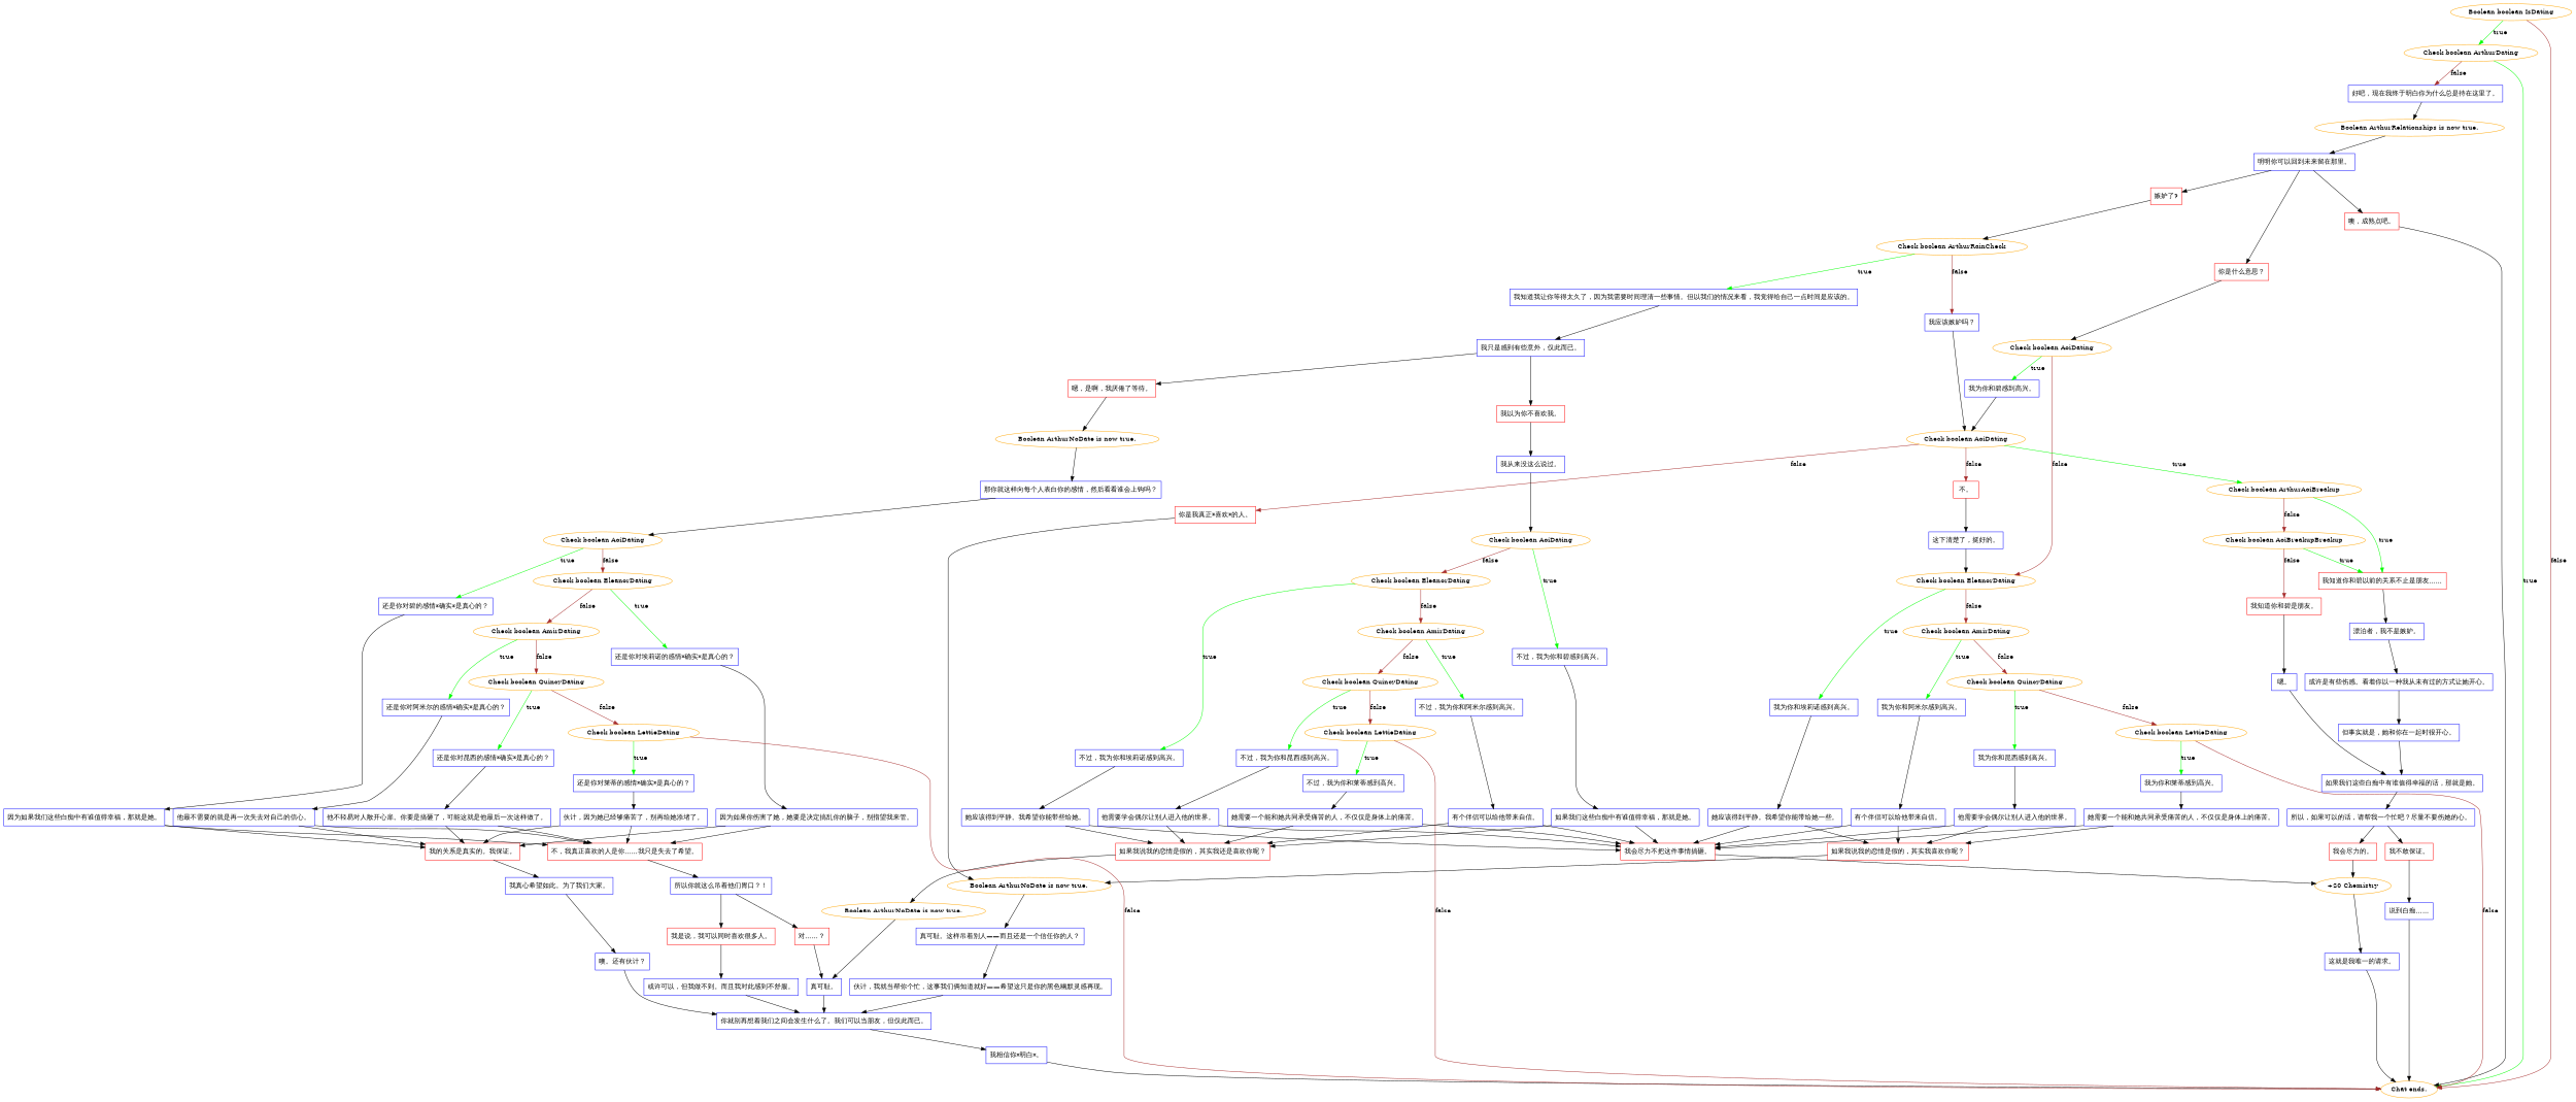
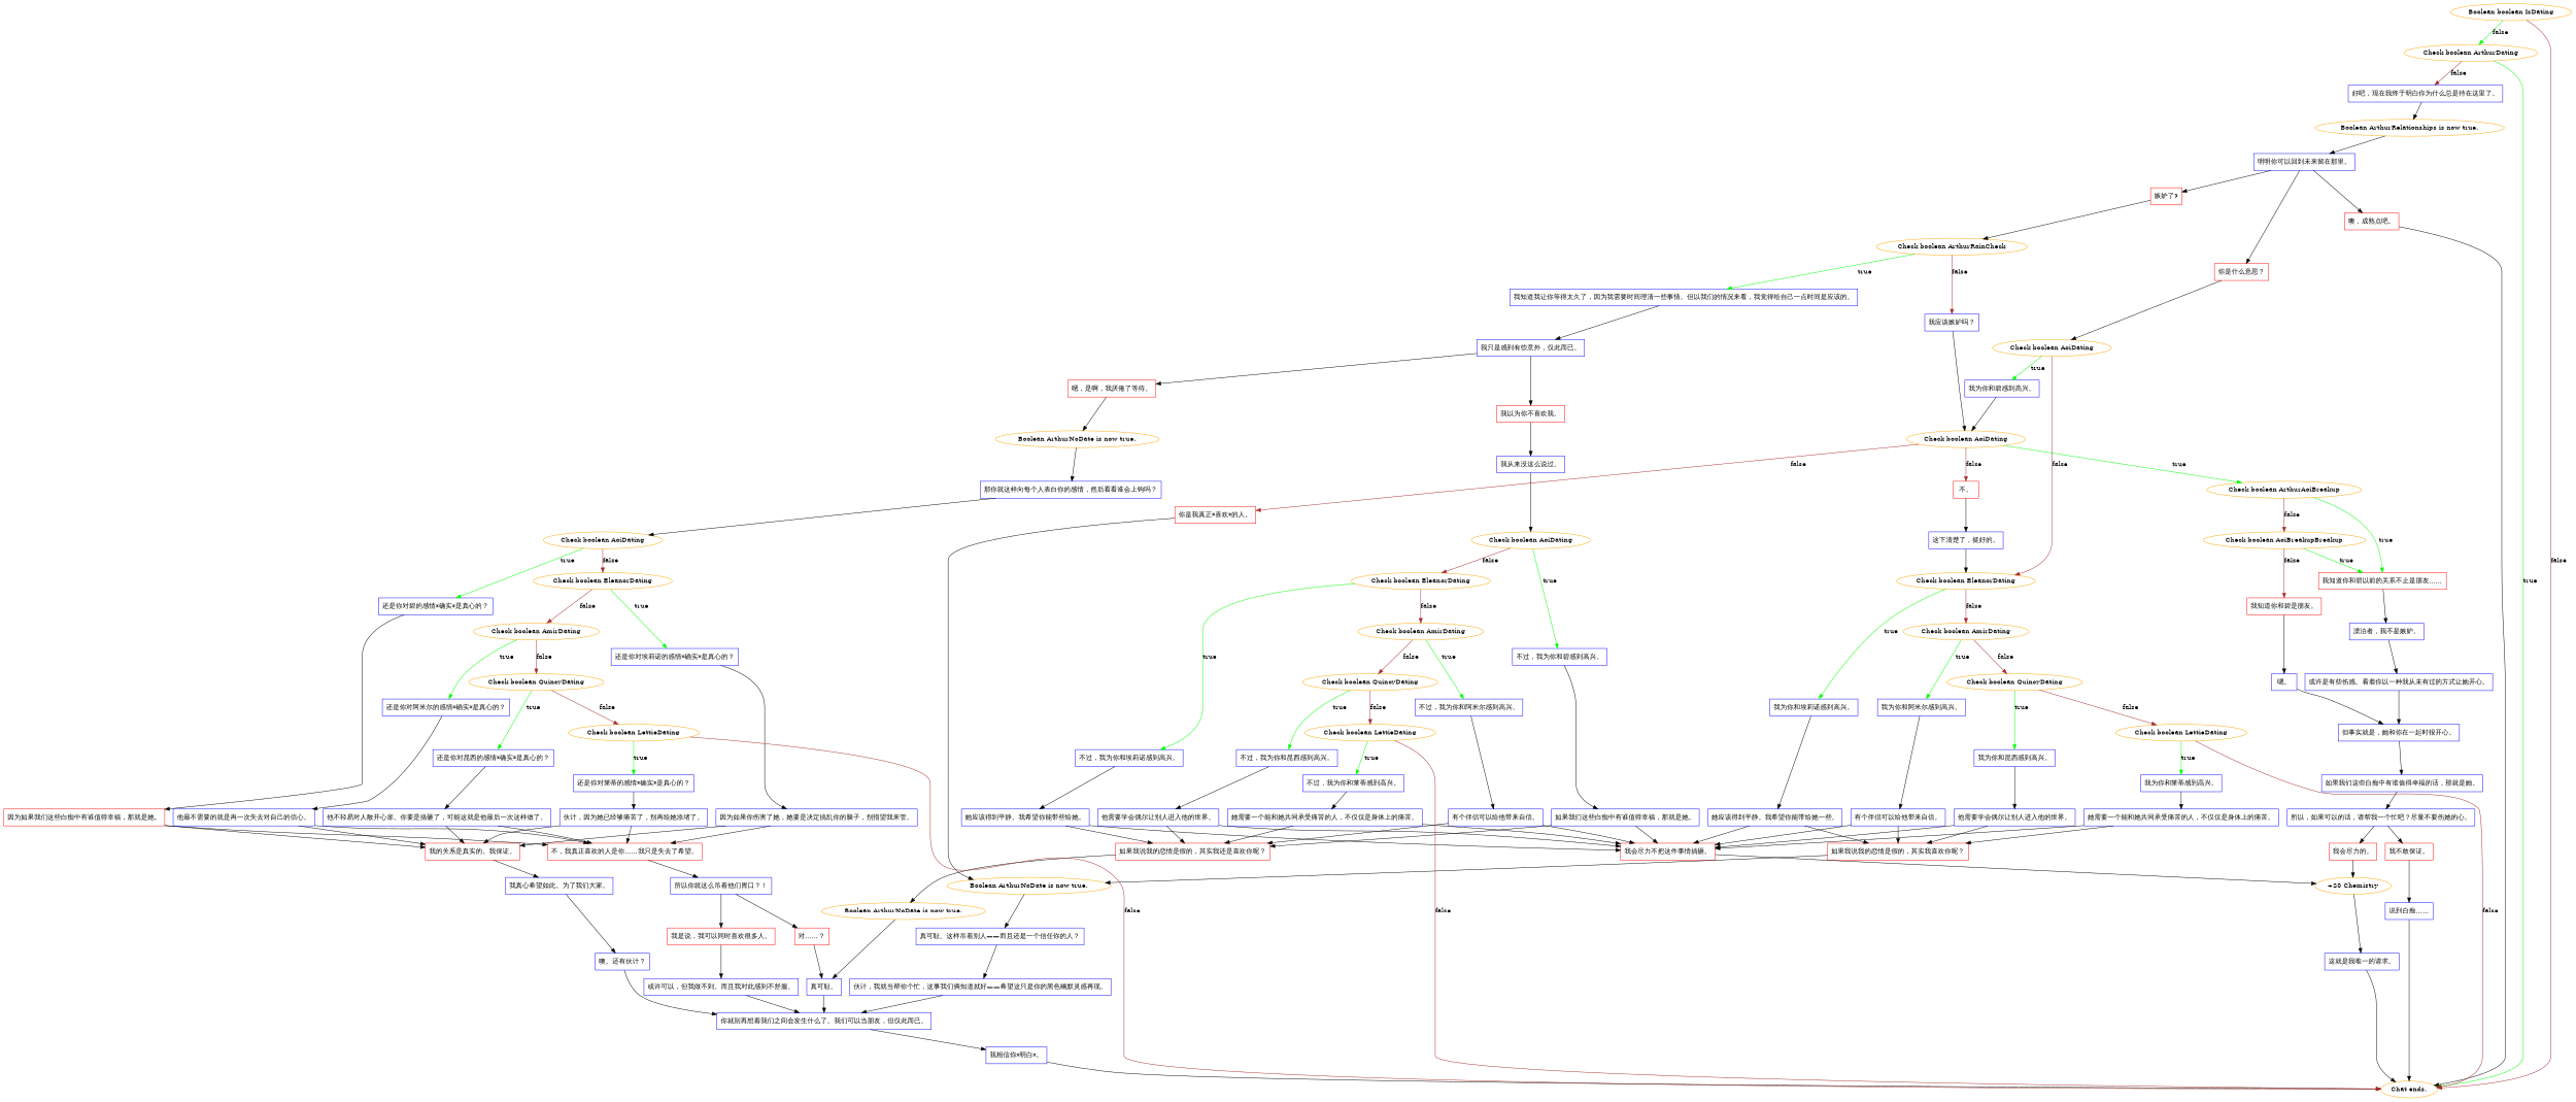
  digraph {
    node [color=blue shape=box]
    n1 [color=orange label="Boolean boolean IsDating" shape=""]
    n2 [color=orange label="Check boolean ArthurDating" shape=""]
    "Chat ends." [color=orange shape=""]
    n4 [label="好吧，现在我终于明白你为什么总是待在这里了。"]
    n5 [color=orange label="Boolean ArthurRelationships is now true." shape=""]
    n6 [label="明明你可以回到未来留在那里。"]
    n7 [color=red label="噢，成熟点吧。"]
    n8 [color=red label="嫉妒了?"]
    n9 [color=red label="你是什么意思？"]
    n10 [color=orange label="Check boolean ArthurRainCheck" shape=""]
    n11 [color=orange label="Check boolean AoiDating" shape=""]
    n12 [label="我知道我让你等得太久了，因为我需要时间理清一些事情。但以我们的情况来看，我觉得给自己一点时间是应该的。"]
    n13 [label="我应该嫉妒吗？"]
    n14 [label="我为你和碧感到高兴。"]
    n15 [color=orange label="Check boolean EleanorDating" shape=""]
    n16 [label="我只是感到有些意外，仅此而已。"]
    n17 [color=orange label="Check boolean AoiDating" shape=""]
    n18 [label="我为你和埃莉诺感到高兴。"]
    n19 [color=orange label="Check boolean AmirDating" shape=""]
    n20 [color=red label="我以为你不喜欢我。"]
    n21 [color=red label="嗯，是啊，我厌倦了等待。"]
    n22 [color=orange label="Check boolean ArthurAoiBreakup" shape=""]
    n23 [color=red label="不。"]
    n24 [color=red label="你是我真正*喜欢*的人。"]
    n25 [label="她应该得到平静。我希望你能带给她一些。"]
    n26 [label="我为你和阿米尔感到高兴。"]
    n27 [color=orange label="Check boolean QuincyDating" shape=""]
    n28 [label="我从来没这么说过。"]
    n29 [color=orange label="Boolean ArthurNoDate is now true." shape=""]
    n30 [color=red label="我知道你和碧以前的关系不止是朋友……"]
    n31 [color=orange label="Check boolean AoiBreakupBreakup" shape=""]
    n32 [label="这下清楚了，挺好的。"]
    n33 [color=orange label="Boolean ArthurNoDate is now true." shape=""]
    n34 [color=red label="我会尽力不把这件事情搞砸。"]
    n35 [color=red label="如果我说我的恋情是假的，其实我喜欢你呢？"]
    n36 [label="有个伴侣可以给他带来自信。"]
    n37 [label="我为你和昆西感到高兴。"]
    n38 [color=orange label="Check boolean LettieDating" shape=""]
    n39 [color=orange label="Check boolean AoiDating" shape=""]
    n40 [label="那你就这样向每个人表白你的感情，然后看看谁会上钩吗？"]
    n41 [label="漂泊者，我不是嫉妒。"]
    n42 [color=red label="我知道你和碧是朋友。"]
    n43 [label="真可耻。这样吊着别人——而且还是一个信任你的人？"]
    n44 [color=orange label="+20 Chemistry" shape=""]
    n45 [label="他需要学会偶尔让别人进入他的世界。"]
    n46 [label="我为你和莱蒂感到高兴。"]
    n47 [label="不过，我为你和碧感到高兴。"]
    n48 [color=orange label="Check boolean EleanorDating" shape=""]
    n49 [color=orange label="Check boolean AoiDating" shape=""]
    n50 [label="或许是有些伤感。看着你以一种我从未有过的方式让她开心。"]
    n51 [label="嗯。"]
    n52 [label="伙计，我就当帮你个忙，这事我们俩知道就好——希望这只是你的黑色幽默灵感再现。"]
    n53 [label="这就是我唯一的请求。"]
    n54 [label="她需要一个能和她共同承受痛苦的人，不仅仅是身体上的痛苦。"]
    n55 [label="如果我们这些白痴中有谁值得幸福，那就是她。"]
    n56 [label="不过，我为你和埃莉诺感到高兴。"]
    n57 [color=orange label="Check boolean AmirDating" shape=""]
    n58 [label="还是你对碧的感情*确实*是真心的？"]
    n59 [color=orange label="Check boolean EleanorDating" shape=""]
    n60 [label="但事实就是，她和你在一起时很开心。"]
    n61 [label="如果我们这些白痴中有谁值得幸福的话，那就是她。"]
    n62 [label="你就别再想着我们之间会发生什么了。我们可以当朋友，但仅此而已。"]
    n63 [color=red label="如果我说我的恋情是假的，其实我还是喜欢你呢？"]
    n64 [label="她应该得到平静。我希望你能带些给她。"]
    n65 [label="不过，我为你和阿米尔感到高兴。"]
    n66 [color=orange label="Check boolean QuincyDating" shape=""]
-   n67 [label="因为如果我们这些白痴中有谁值得幸福，那就是她。"]
+   n67 [color=red label="因为如果我们这些白痴中有谁值得幸福，那就是她。"]
    n68 [label="还是你对埃莉诺的感情*确实*是真心的？"]
    n69 [color=orange label="Check boolean AmirDating" shape=""]
    n70 [label="所以，如果可以的话，请帮我一个忙吧？尽量不要伤她的心。"]
    n71 [label="我相信你*明白*。"]
    n72 [color=orange label="Boolean ArthurNoDate is now true." shape=""]
    n73 [label="有个伴侣可以给他带来自信。"]
    n74 [label="不过，我为你和昆西感到高兴。"]
    n75 [color=orange label="Check boolean LettieDating" shape=""]
    n76 [color=red label="我的关系是真实的。我保证。"]
    n77 [color=red label="不，我真正喜欢的人是你……我只是失去了希望。"]
    n78 [label="因为如果你伤害了她，她要是决定搞乱你的脑子，别指望我来管。"]
    n79 [label="还是你对阿米尔的感情*确实*是真心的？"]
    n80 [color=orange label="Check boolean QuincyDating" shape=""]
    n81 [color=red label="我会尽力的。"]
    n82 [color=red label="我不敢保证。"]
    n83 [label="真可耻。"]
    n84 [label="他需要学会偶尔让别人进入他的世界。"]
    n85 [label="不过，我为你和莱蒂感到高兴。"]
    n86 [label="我真心希望如此。为了我们大家。"]
    n87 [label="所以你就这么吊着他们胃口？！"]
    n88 [label="他最不需要的就是再一次失去对自己的信心。"]
    n89 [label="还是你对昆西的感情*确实*是真心的？"]
    n90 [color=orange label="Check boolean LettieDating" shape=""]
    n91 [label="说到白痴……"]
    n92 [label="她需要一个能和她共同承受痛苦的人，不仅仅是身体上的痛苦。"]
    n93 [label="噢。还有伙计？"]
    n94 [color=red label="我是说，我可以同时喜欢很多人。"]
    n95 [color=red label="对……？"]
    n96 [label="他不轻易对人敞开心扉。你要是搞砸了，可能这就是他最后一次这样做了。"]
    n97 [label="还是你对莱蒂的感情*确实*是真心的？"]
    n98 [label="或许可以，但我做不到。而且我对此感到不舒服。"]
    n99 [label="伙计，因为她已经够痛苦了，别再给她添堵了。"]
-   n1 -> n2 [color=green label=true]
+   n1 -> n2 [color=green label=false]
    n1 -> "Chat ends." [color=brown label=false]
    n2 -> "Chat ends." [color=green label=true]
    n2 -> n4 [color=brown label=false]
    n4 -> n5
    n5 -> n6
    n6 -> n7
    n6 -> n8
    n6 -> n9
    n7 -> "Chat ends."
    n8 -> n10
    n9 -> n11
    n10 -> n12 [color=green label=true]
    n10 -> n13 [color=brown label=false]
    n11 -> n14 [color=green label=true]
    n11 -> n15 [color=brown label=false]
    n12 -> n16
    n13 -> n17
    n14 -> n17
    n15 -> n18 [color=green label=true]
    n15 -> n19 [color=brown label=false]
    n16 -> n20
    n16 -> n21
    n17 -> n22 [color=green label=true]
    n17 -> n23 [color=brown label=false]
    n17 -> n24 [color=brown label=false]
    n18 -> n25
    n19 -> n26 [color=green label=true]
    n19 -> n27 [color=brown label=false]
    n20 -> n28
    n21 -> n29
    n22 -> n30 [color=green label=true]
    n22 -> n31 [color=brown label=false]
    n23 -> n32
    n24 -> n33
    n25 -> n34
    n25 -> n35
    n26 -> n36
    n27 -> n37 [color=green label=true]
    n27 -> n38 [color=brown label=false]
    n28 -> n39
    n29 -> n40
    n30 -> n41
    n31 -> n30 [color=green label=true]
    n31 -> n42 [color=brown label=false]
    n32 -> n15
    n33 -> n43
    n34 -> n44
    n35 -> n33
    n36 -> n34
    n36 -> n35
    n37 -> n45
    n38 -> "Chat ends." [color=brown label=false]
    n38 -> n46 [color=green label=true]
    n39 -> n47 [color=green label=true]
    n39 -> n48 [color=brown label=false]
    n40 -> n49
    n41 -> n50
    n42 -> n51
    n43 -> n52
    n44 -> n53
    n45 -> n34
    n45 -> n35
    n46 -> n54
    n47 -> n55
    n48 -> n56 [color=green label=true]
    n48 -> n57 [color=brown label=false]
    n49 -> n58 [color=green label=true]
    n49 -> n59 [color=brown label=false]
    n50 -> n60
-   n51 -> n61
+   n51 -> n60
    n52 -> n62
    n53 -> "Chat ends."
    n54 -> n34
    n54 -> n35
    n55 -> n34
    n55 -> n63
    n56 -> n64
    n57 -> n65 [color=green label=true]
    n57 -> n66 [color=brown label=false]
    n58 -> n67
    n59 -> n68 [color=green label=true]
    n59 -> n69 [color=brown label=false]
    n60 -> n61
    n61 -> n70
    n62 -> n71
    n63 -> n72
    n64 -> n34
    n64 -> n63
    n65 -> n73
    n66 -> n74 [color=green label=true]
    n66 -> n75 [color=brown label=false]
    n67 -> n76
    n67 -> n77
    n68 -> n78
    n69 -> n79 [color=green label=true]
    n69 -> n80 [color=brown label=false]
    n70 -> n81
    n70 -> n82
    n71 -> "Chat ends."
    n72 -> n83
    n73 -> n34
    n73 -> n63
    n74 -> n84
    n75 -> "Chat ends." [color=brown label=false]
    n75 -> n85 [color=green label=true]
    n76 -> n86
    n77 -> n87
    n78 -> n76
    n78 -> n77
    n79 -> n88
    n80 -> n89 [color=green label=true]
    n80 -> n90 [color=brown label=false]
    n81 -> n44
    n82 -> n91
    n83 -> n62
    n84 -> n34
    n84 -> n63
    n85 -> n92
    n86 -> n93
    n87 -> n94
    n87 -> n95
    n88 -> n76
    n88 -> n77
    n89 -> n96
    n90 -> "Chat ends." [color=brown label=false]
    n90 -> n97 [color=green label=true]
    n91 -> "Chat ends."
    n92 -> n34
    n92 -> n63
    n93 -> n62
    n94 -> n98
    n95 -> n83
    n96 -> n76
    n96 -> n77
    n97 -> n99
    n98 -> n62
    n99 -> n76
    n99 -> n77
  }
